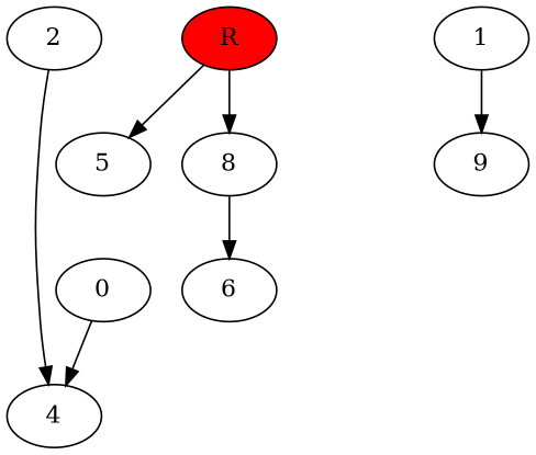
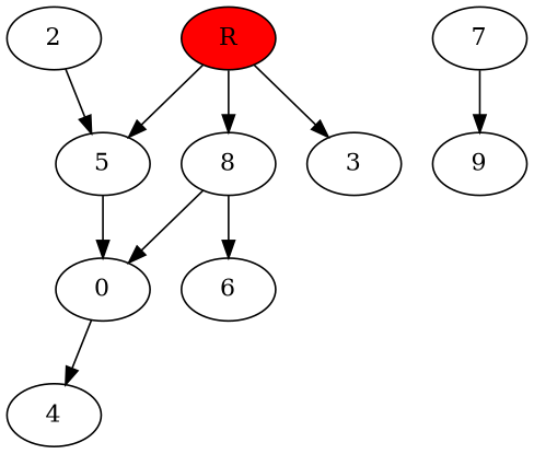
  digraph {
    n1 [label=0]
    4
    2
    5
-   7 [label=1]
+   7
    9
    8
    6
    R [fillcolor="#ff0000" style=filled]
+   3
    n1 -> 4
-   2 -> 4
+   2 -> 5
+   5 -> n1
    7 -> 9
+   8 -> n1
    8 -> 6
    R -> 5
    R -> 8
+   R -> 3
  }
